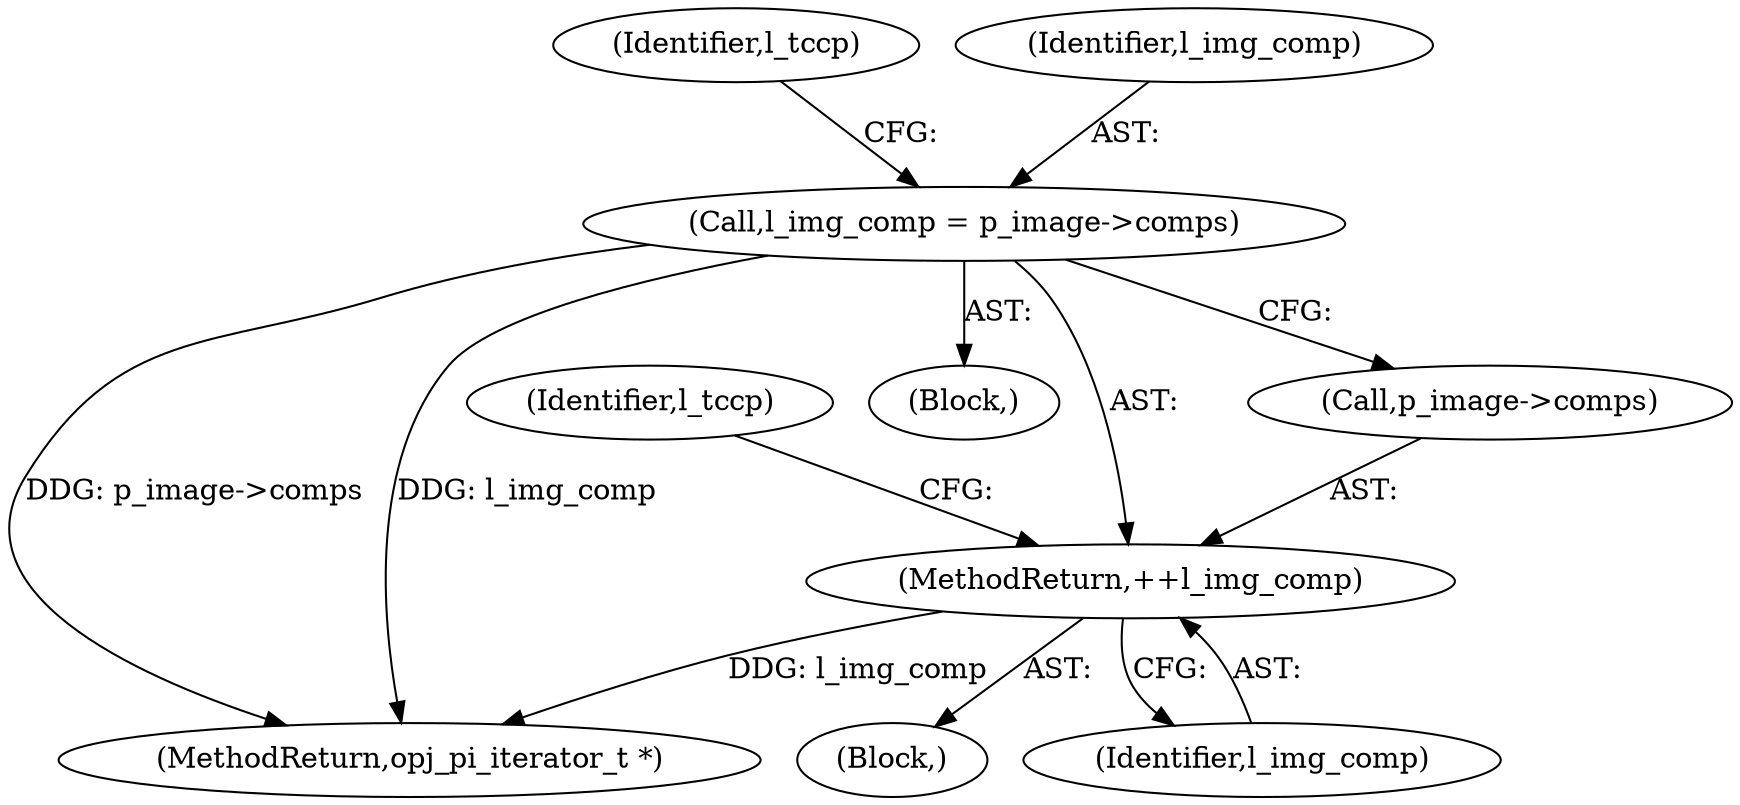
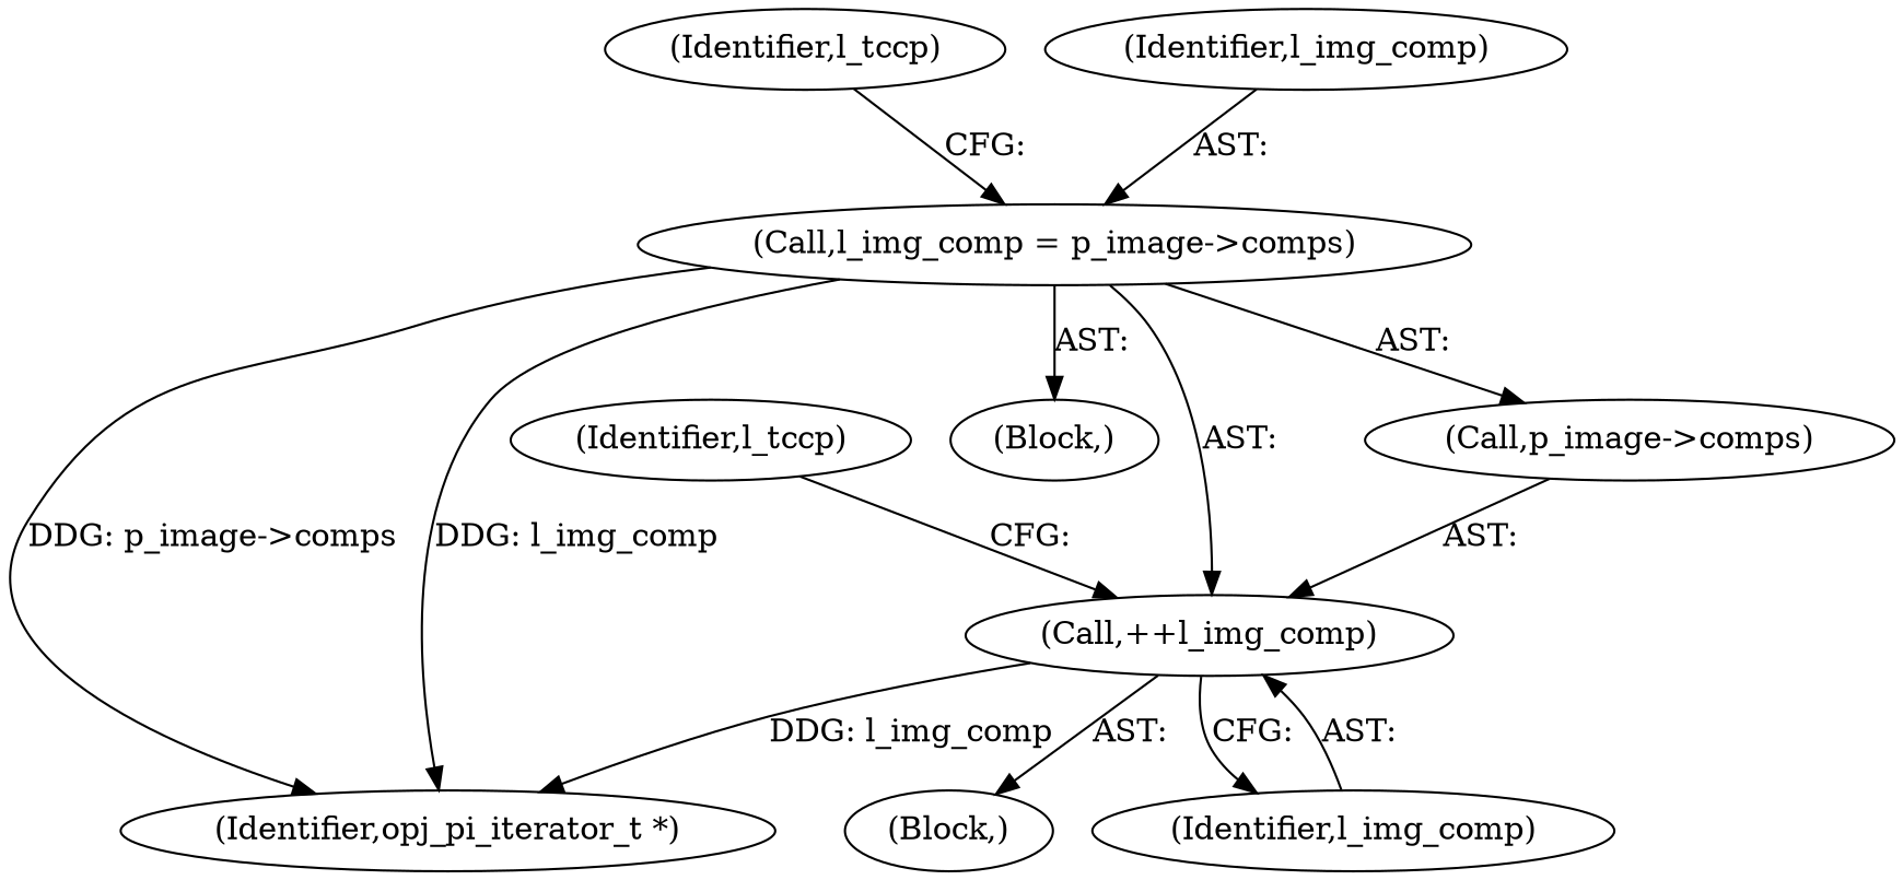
  digraph {
    fontname="DejaVu Serif"
    node [fontname="DejaVu Serif"]
    edge [fontname="DejaVu Serif"]
-   n1 [label="(MethodReturn,++l_img_comp)"]
+   n1 [label="(Call,++l_img_comp)"]
    n2 [label="(Identifier,l_img_comp)"]
    n3 [label="(Block,)"]
-   n4 [label="(MethodReturn,opj_pi_iterator_t *)"]
+   n4 [label="(Identifier,opj_pi_iterator_t *)"]
    n5 [label="(Call,l_img_comp = p_image->comps)"]
    n6 [label="(Block,)"]
    n7 [label="(Call,p_image->comps)"]
    n8 [label="(Identifier,l_tccp)"]
    n9 [label="(Identifier,l_tccp)"]
    n10 [label="(Identifier,l_img_comp)"]
    n1 -> n2 [label="CFG: "]
    n1 -> n3 [label="AST: "]
    n1 -> n4 [label="DDG: l_img_comp"]
    n2 -> n1 [label="AST: "]
    n5 -> n1 [label="AST: "]
    n5 -> n4 [label="DDG: p_image->comps"]
    n5 -> n4 [label="DDG: l_img_comp"]
    n5 -> n6 [label="AST: "]
-   n5 -> n7 [label="CFG: "]
+   n5 -> n7 [label="AST: "]
    n7 -> n1 [label="AST: "]
    n8 -> n5 [label="CFG: "]
    n9 -> n1 [label="CFG: "]
    n10 -> n5 [label="AST: "]
  }
